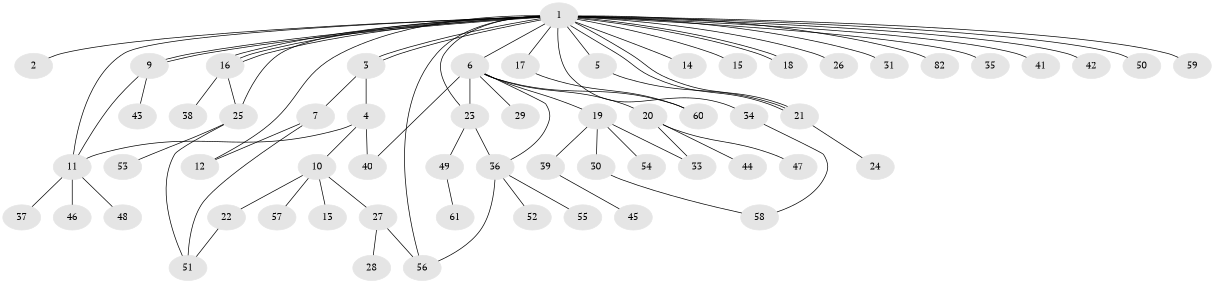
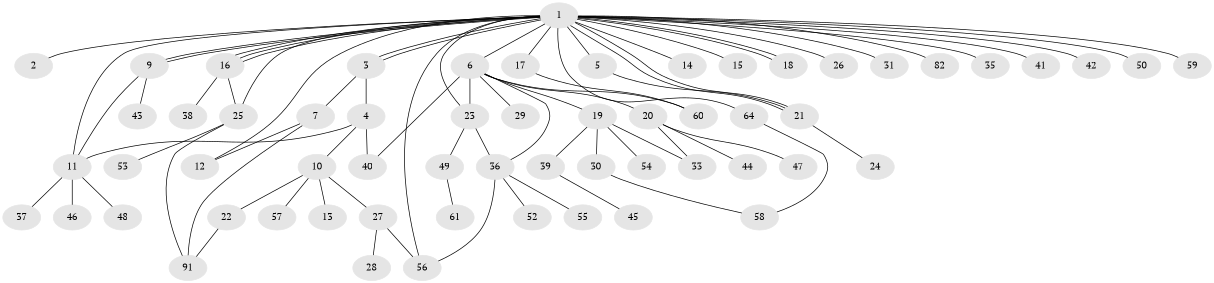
  graph {
    fontname="PT Serif"
    node [color=gray90 fontname="PT Serif" style=filled]
    edge [fontname="PT Serif"]
    1
    2
    3
    5
    6
    9
    11
    12
    14
    15
    16
    17
    18
    21
    23
    25
    26
    31
    n19 [label=82]
-   34
+   34 [label=64]
    35
    41
    42
    50
    56
    59
    4
    7
    40
    19
    20
    29
    36
    60
    43
    37
    46
    48
    38
    24
    49
-   51
+   51 [label=91]
    53
    58
    10
    13
    22
    27
    57
    30
    39
    54
    33
    44
    47
    52
    55
    28
    45
    61
    1 -- 2
    1 -- 3
    1 -- 3
    1 -- 5
    1 -- 6
    1 -- 9
    1 -- 9
    1 -- 11
    1 -- 12
    1 -- 14
    1 -- 15
    1 -- 16
    1 -- 16
    1 -- 16
    1 -- 17
    1 -- 18
    1 -- 18
    1 -- 21
    1 -- 21
    1 -- 23
    1 -- 25
    1 -- 26
    1 -- 31
    1 -- n19
    1 -- 34
    1 -- 35
    1 -- 41
    1 -- 42
    1 -- 50
    1 -- 56
    1 -- 59
    3 -- 4
    3 -- 7
    5 -- 21
    6 -- 23
    6 -- 40
    6 -- 19
    6 -- 20
    6 -- 29
    6 -- 36
    6 -- 60
    9 -- 11
    9 -- 43
    11 -- 37
    11 -- 46
    11 -- 48
    16 -- 25
    16 -- 38
    17 -- 60
    21 -- 24
    23 -- 36
    23 -- 49
    25 -- 51
    25 -- 53
    34 -- 58
    4 -- 11
    4 -- 40
    4 -- 10
    7 -- 12
    7 -- 51
    19 -- 30
    19 -- 39
    19 -- 54
    19 -- 33
    20 -- 33
    20 -- 44
    20 -- 47
    36 -- 56
    36 -- 52
    36 -- 55
    49 -- 61
    10 -- 13
    10 -- 22
    10 -- 27
    10 -- 57
    22 -- 51
    27 -- 56
    27 -- 28
    30 -- 58
    39 -- 45
  }
